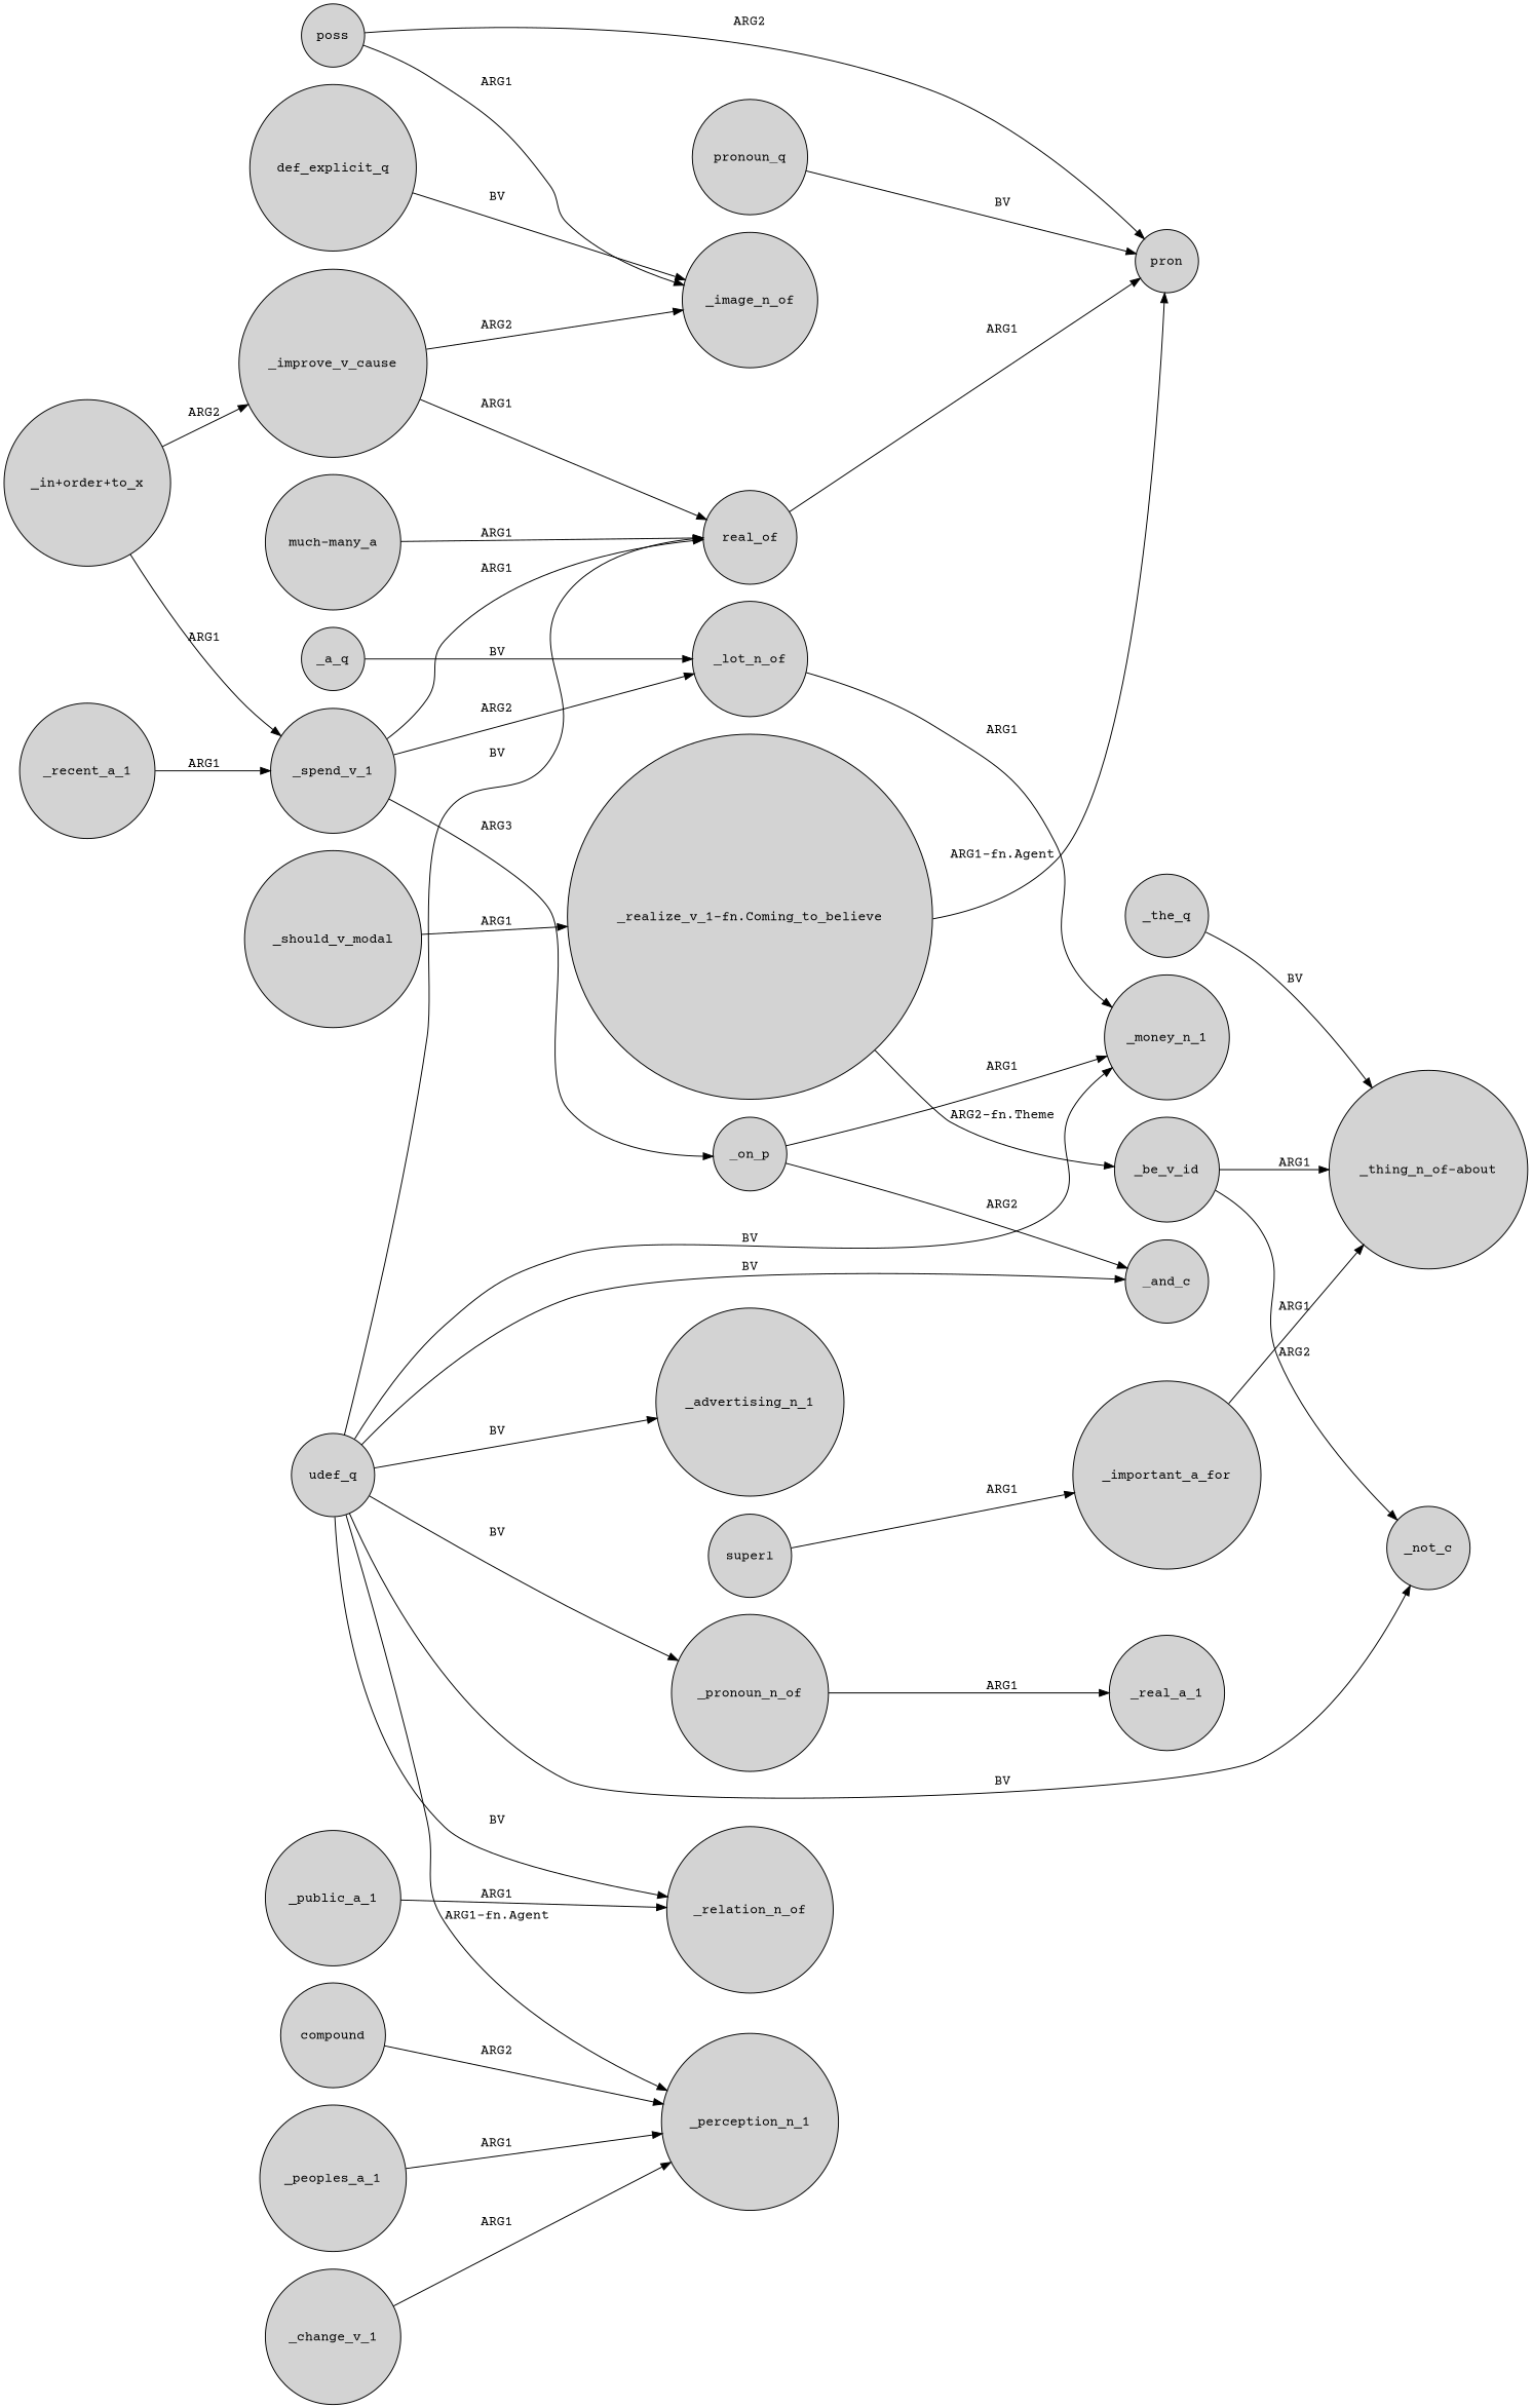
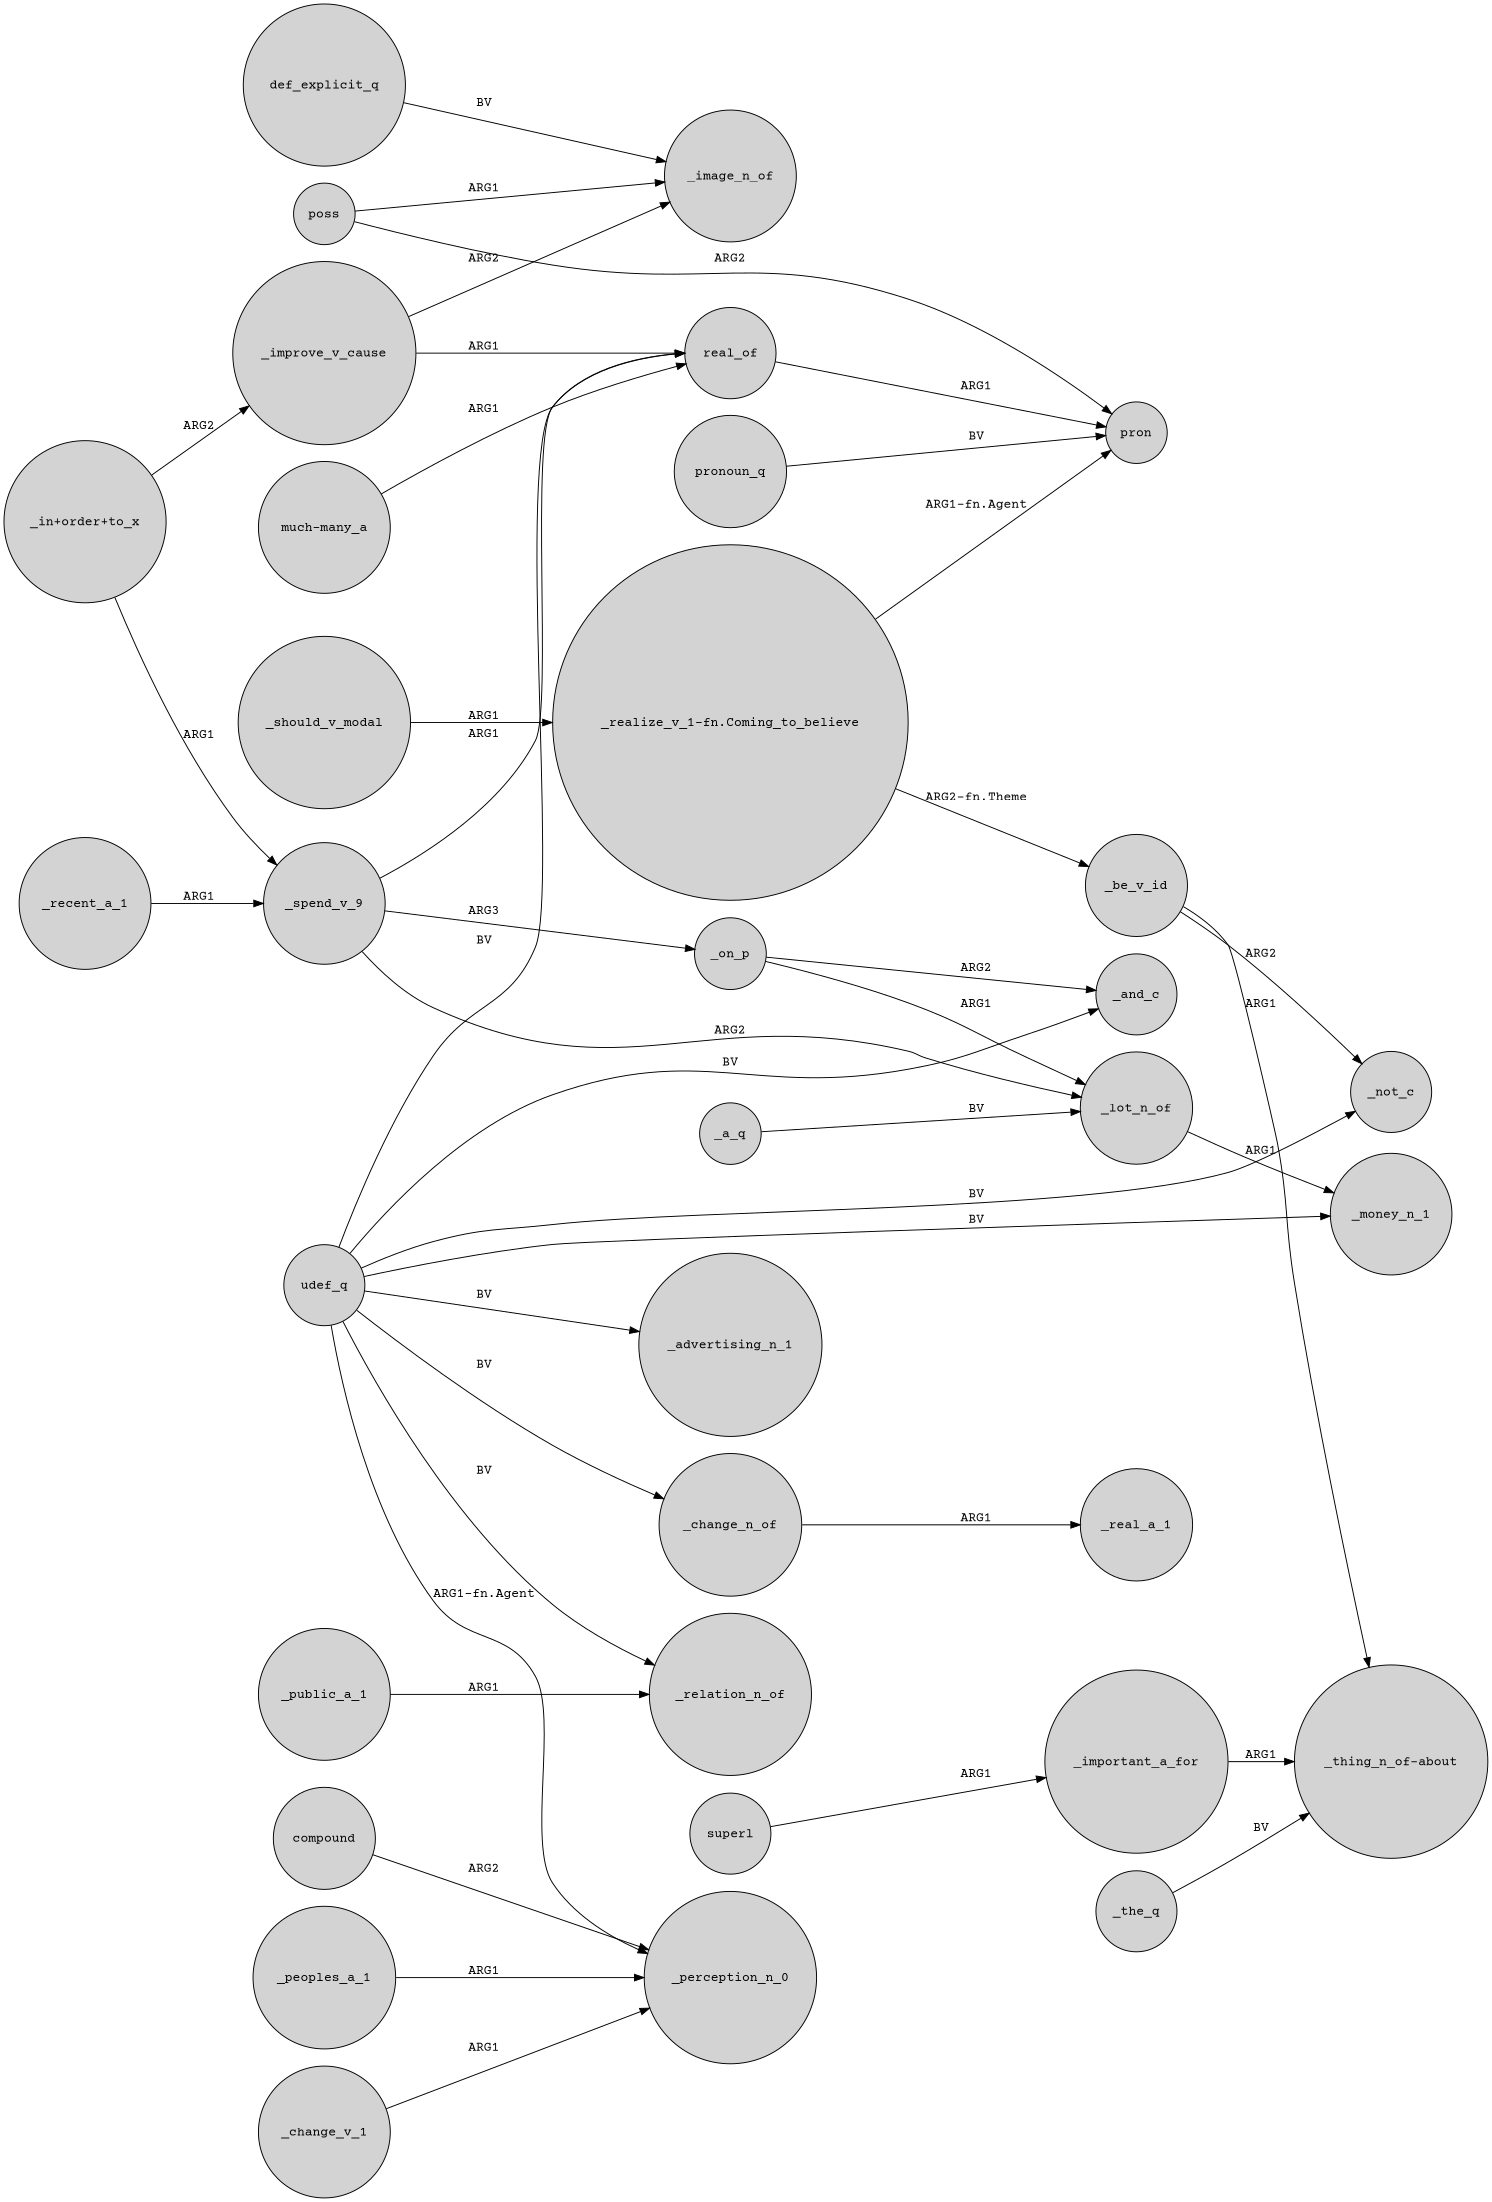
  digraph {
    fontname="Courier Prime"
    rankdir=LR
    node [fontname="Courier Prime" shape=circle style=filled]
    edge [fontname="Courier Prime"]
    _a_q
    _lot_n_of
    _money_n_1
    n4 [label=real_of]
    pron
    _improve_v_cause
    _image_n_of
    udef_q
    _relation_n_of
-   _perception_n_1
-   _change_n_of [label=_pronoun_n_of]
+   _perception_n_1 [label=_perception_n_0]
+   _change_n_of
    _advertising_n_1
    _not_c
    _and_c
    _real_a_1
    poss
    "_realize_v_1-fn.Coming_to_believe"
    _be_v_id
    "_thing_n_of-about"
    _should_v_modal
    "much-many_a"
    _public_a_1
    superl
    _important_a_for
-   _spend_v_1
+   _spend_v_1 [label=_spend_v_9]
    _on_p
    compound
    "_in+order+to_x"
    pronoun_q
    _recent_a_1
    _the_q
    _peoples_a_1
    _change_v_1
    def_explicit_q
    _a_q -> _lot_n_of [label=BV]
    _lot_n_of -> _money_n_1 [label=ARG1]
    n4 -> pron [label=ARG1]
    _improve_v_cause -> n4 [label=ARG1]
    _improve_v_cause -> _image_n_of [label=ARG2]
    udef_q -> _money_n_1 [label=BV]
    udef_q -> n4 [label=BV]
    udef_q -> _relation_n_of [label=BV]
    udef_q -> _perception_n_1 [label="ARG1-fn.Agent"]
    udef_q -> _change_n_of [label=BV]
    udef_q -> _advertising_n_1 [label=BV]
    udef_q -> _not_c [label=BV]
    udef_q -> _and_c [label=BV]
    _change_n_of -> _real_a_1 [label=ARG1]
    poss -> pron [label=ARG2]
    poss -> _image_n_of [label=ARG1]
    "_realize_v_1-fn.Coming_to_believe" -> pron [label="ARG1-fn.Agent"]
    "_realize_v_1-fn.Coming_to_believe" -> _be_v_id [label="ARG2-fn.Theme"]
    _be_v_id -> _not_c [label=ARG2]
    _be_v_id -> "_thing_n_of-about" [label=ARG1]
    _should_v_modal -> "_realize_v_1-fn.Coming_to_believe" [label=ARG1]
    "much-many_a" -> n4 [label=ARG1]
    _public_a_1 -> _relation_n_of [label=ARG1]
    superl -> _important_a_for [label=ARG1]
    _important_a_for -> "_thing_n_of-about" [label=ARG1]
    _spend_v_1 -> _lot_n_of [label=ARG2]
    _spend_v_1 -> n4 [label=ARG1]
    _spend_v_1 -> _on_p [label=ARG3]
-   _on_p -> _money_n_1 [label=ARG1]
+   _on_p -> _lot_n_of [label=ARG1]
    _on_p -> _and_c [label=ARG2]
    compound -> _perception_n_1 [label=ARG2]
    "_in+order+to_x" -> _improve_v_cause [label=ARG2]
    "_in+order+to_x" -> _spend_v_1 [label=ARG1]
    pronoun_q -> pron [label=BV]
    _recent_a_1 -> _spend_v_1 [label=ARG1]
    _the_q -> "_thing_n_of-about" [label=BV]
    _peoples_a_1 -> _perception_n_1 [label=ARG1]
    _change_v_1 -> _perception_n_1 [label=ARG1]
    def_explicit_q -> _image_n_of [label=BV]
  }
